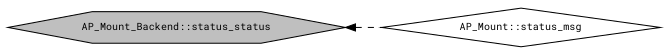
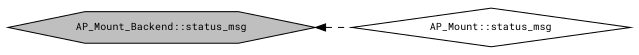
  digraph {
    rankdir=LR
    fontname="Roboto Mono"
    node [color=black fontname="Roboto Mono" fontsize=10 style=filled]
-   n1 [fillcolor=grey75 fontcolor=black height=0.2 label="AP_Mount_Backend::status_status" shape=hexagon width=0.4]
+   n1 [fillcolor=grey75 fontcolor=black height=0.2 label="AP_Mount_Backend::status_msg" shape=hexagon width=0.4]
    n2 [fillcolor=white height=0.2 label="AP_Mount::status_msg" shape=diamond width=0.4]
    n1 -> n2 [color=black dir=back fontname="Roboto Mono" fontsize=10 labelfontname=Helvetica labelfontsize=10 style=dashed]
  }
